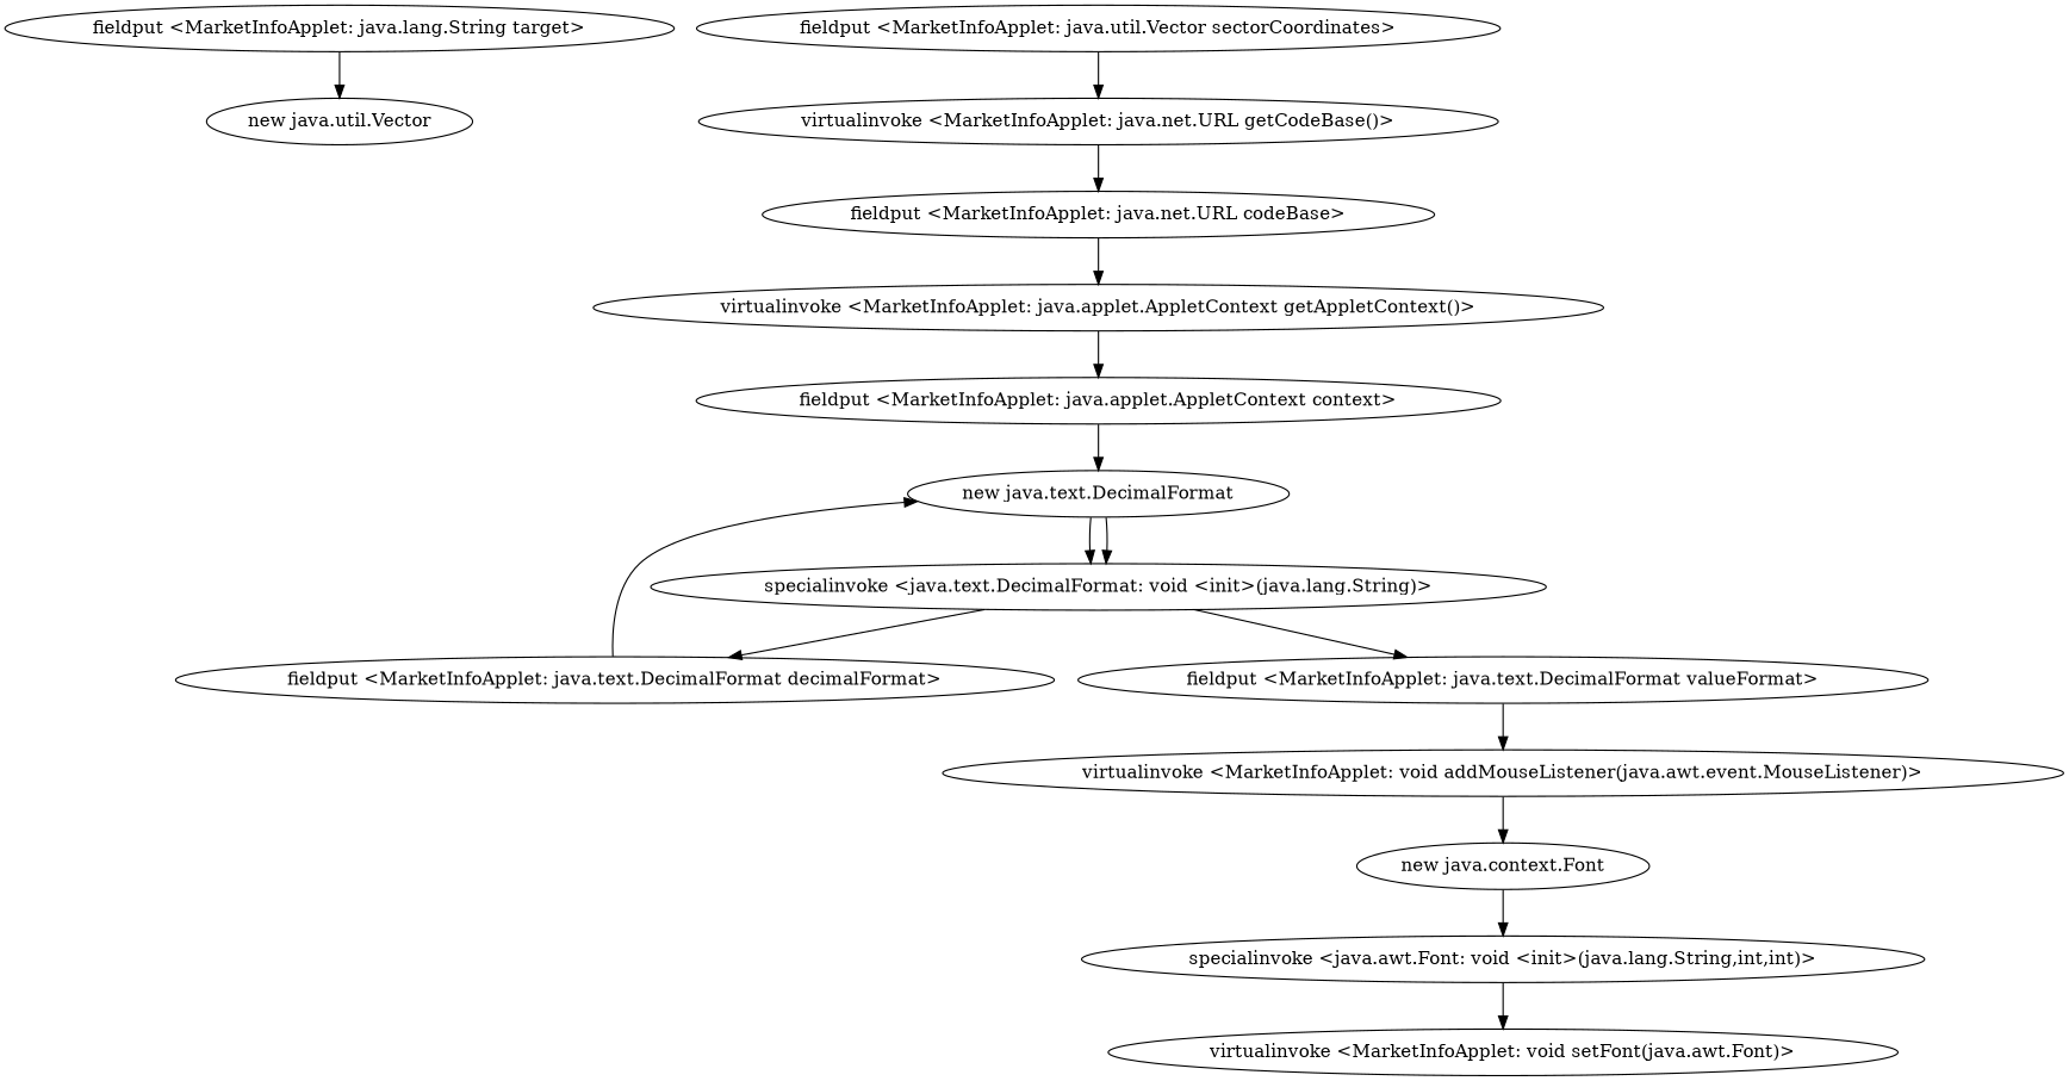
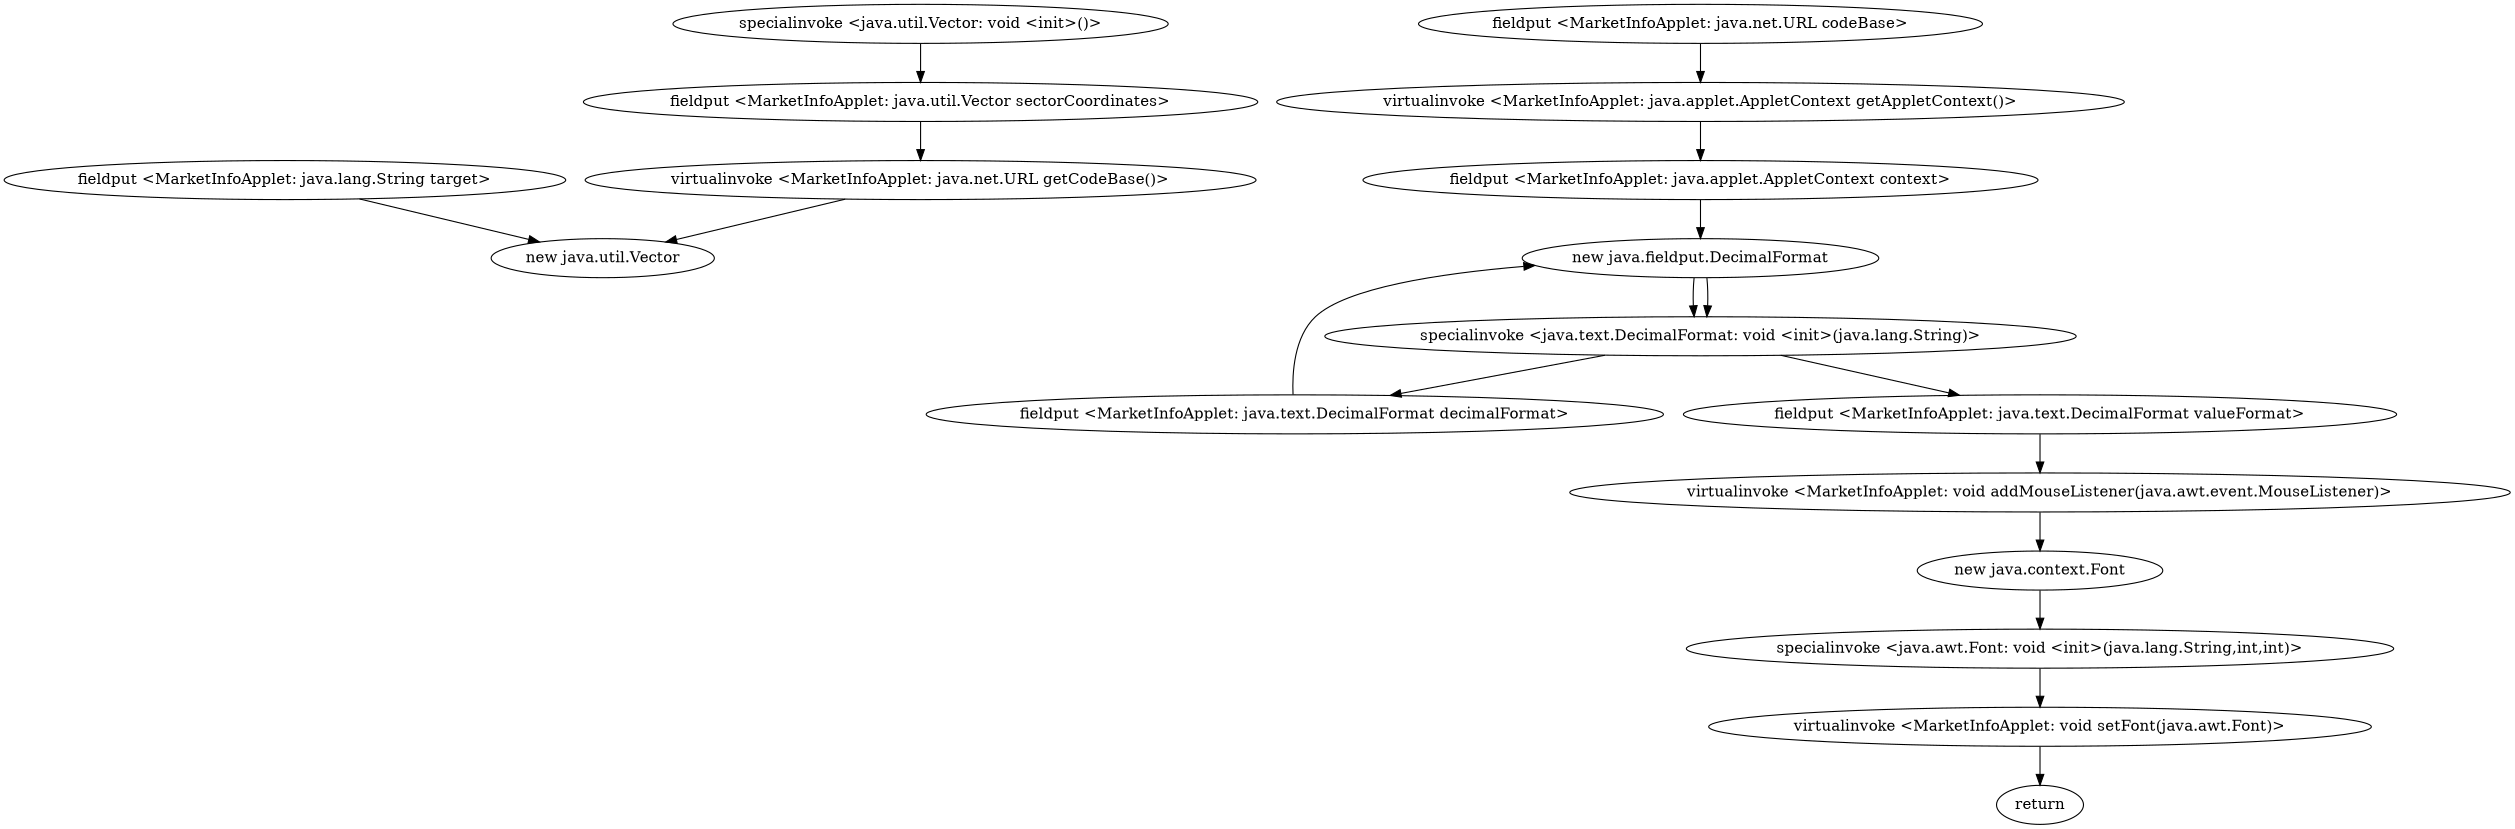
  digraph {
    "fieldput <MarketInfoApplet: java.lang.String target>"
    "new java.util.Vector"
+   "specialinvoke <java.util.Vector: void <init>()>"
    "fieldput <MarketInfoApplet: java.util.Vector sectorCoordinates>"
    "virtualinvoke <MarketInfoApplet: java.net.URL getCodeBase()>"
    "fieldput <MarketInfoApplet: java.net.URL codeBase>"
    "virtualinvoke <MarketInfoApplet: java.applet.AppletContext getAppletContext()>"
    "fieldput <MarketInfoApplet: java.applet.AppletContext context>"
-   "new java.text.DecimalFormat"
+   "new java.text.DecimalFormat" [label="new java.fieldput.DecimalFormat"]
    "specialinvoke <java.text.DecimalFormat: void <init>(java.lang.String)>"
    "fieldput <MarketInfoApplet: java.text.DecimalFormat decimalFormat>"
    "fieldput <MarketInfoApplet: java.text.DecimalFormat valueFormat>"
    "virtualinvoke <MarketInfoApplet: void addMouseListener(java.awt.event.MouseListener)>"
    n14 [label="new java.context.Font"]
    "specialinvoke <java.awt.Font: void <init>(java.lang.String,int,int)>"
    "virtualinvoke <MarketInfoApplet: void setFont(java.awt.Font)>"
+   return
    "fieldput <MarketInfoApplet: java.lang.String target>" -> "new java.util.Vector"
+   "specialinvoke <java.util.Vector: void <init>()>" -> "fieldput <MarketInfoApplet: java.util.Vector sectorCoordinates>"
    "fieldput <MarketInfoApplet: java.util.Vector sectorCoordinates>" -> "virtualinvoke <MarketInfoApplet: java.net.URL getCodeBase()>"
-   "virtualinvoke <MarketInfoApplet: java.net.URL getCodeBase()>" -> "fieldput <MarketInfoApplet: java.net.URL codeBase>"
+   "virtualinvoke <MarketInfoApplet: java.net.URL getCodeBase()>" -> "new java.util.Vector"
    "fieldput <MarketInfoApplet: java.net.URL codeBase>" -> "virtualinvoke <MarketInfoApplet: java.applet.AppletContext getAppletContext()>"
    "virtualinvoke <MarketInfoApplet: java.applet.AppletContext getAppletContext()>" -> "fieldput <MarketInfoApplet: java.applet.AppletContext context>"
    "fieldput <MarketInfoApplet: java.applet.AppletContext context>" -> "new java.text.DecimalFormat"
    "new java.text.DecimalFormat" -> "specialinvoke <java.text.DecimalFormat: void <init>(java.lang.String)>"
    "new java.text.DecimalFormat" -> "specialinvoke <java.text.DecimalFormat: void <init>(java.lang.String)>"
    "specialinvoke <java.text.DecimalFormat: void <init>(java.lang.String)>" -> "fieldput <MarketInfoApplet: java.text.DecimalFormat decimalFormat>"
    "specialinvoke <java.text.DecimalFormat: void <init>(java.lang.String)>" -> "fieldput <MarketInfoApplet: java.text.DecimalFormat valueFormat>"
    "fieldput <MarketInfoApplet: java.text.DecimalFormat decimalFormat>" -> "new java.text.DecimalFormat"
    "fieldput <MarketInfoApplet: java.text.DecimalFormat valueFormat>" -> "virtualinvoke <MarketInfoApplet: void addMouseListener(java.awt.event.MouseListener)>"
    "virtualinvoke <MarketInfoApplet: void addMouseListener(java.awt.event.MouseListener)>" -> n14
    n14 -> "specialinvoke <java.awt.Font: void <init>(java.lang.String,int,int)>"
    "specialinvoke <java.awt.Font: void <init>(java.lang.String,int,int)>" -> "virtualinvoke <MarketInfoApplet: void setFont(java.awt.Font)>"
+   "virtualinvoke <MarketInfoApplet: void setFont(java.awt.Font)>" -> return
  }
